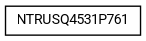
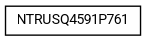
  digraph {
    rankdir=LR
    fontname=Roboto
-   n1 [color=black fillcolor=white fontname=Roboto fontsize=10 height=0.2 label=NTRUSQ4531P761 shape=record style=filled width=0.4]
+   n1 [color=black fillcolor=white fontname=Roboto fontsize=10 height=0.2 label=NTRUSQ4591P761 shape=record style=filled width=0.4]
  }
